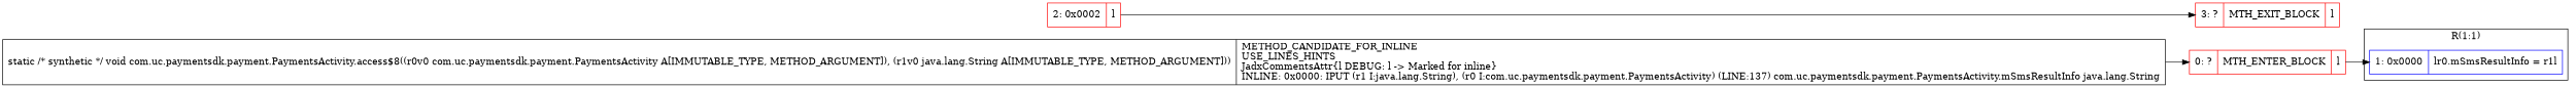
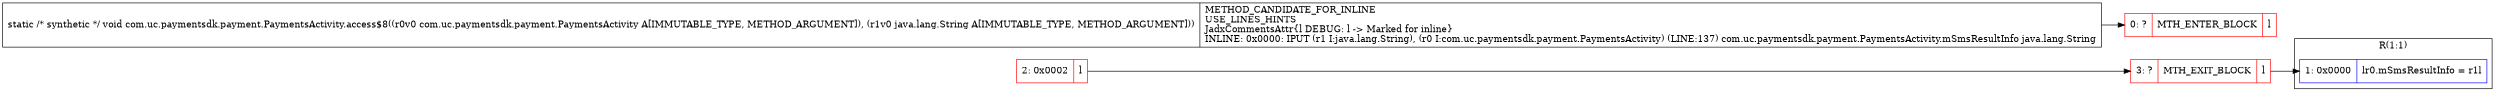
  digraph {
    rankdir=LR
    node [color=red shape=record]
    n1 [color=blue label="{1\:\ 0x0000|lr0.mSmsResultInfo = r1l}"]
    n2 [label="{2\:\ 0x0002|l}"]
    n3 [label="{3\:\ ?|MTH_EXIT_BLOCK\l|l}"]
    n4 [label="{0\:\ ?|MTH_ENTER_BLOCK\l|l}"]
    n5 [label="{static \/* synthetic *\/ void com.uc.paymentsdk.payment.PaymentsActivity.access$8((r0v0 com.uc.paymentsdk.payment.PaymentsActivity A[IMMUTABLE_TYPE, METHOD_ARGUMENT]), (r1v0 java.lang.String A[IMMUTABLE_TYPE, METHOD_ARGUMENT]))  | METHOD_CANDIDATE_FOR_INLINE\lUSE_LINES_HINTS\lJadxCommentsAttr\{l DEBUG: l \-\> Marked for inline\}\lINLINE: 0x0000: IPUT (r1 I:java.lang.String), (r0 I:com.uc.paymentsdk.payment.PaymentsActivity) (LINE:137) com.uc.paymentsdk.payment.PaymentsActivity.mSmsResultInfo java.lang.String\l}" color=""]
    subgraph cluster_1 {
      label="R(1:1)"
      n1
    }
    n2 -> n3
-   n4 -> n1
+   n3 -> n1
    n5 -> n4
  }
